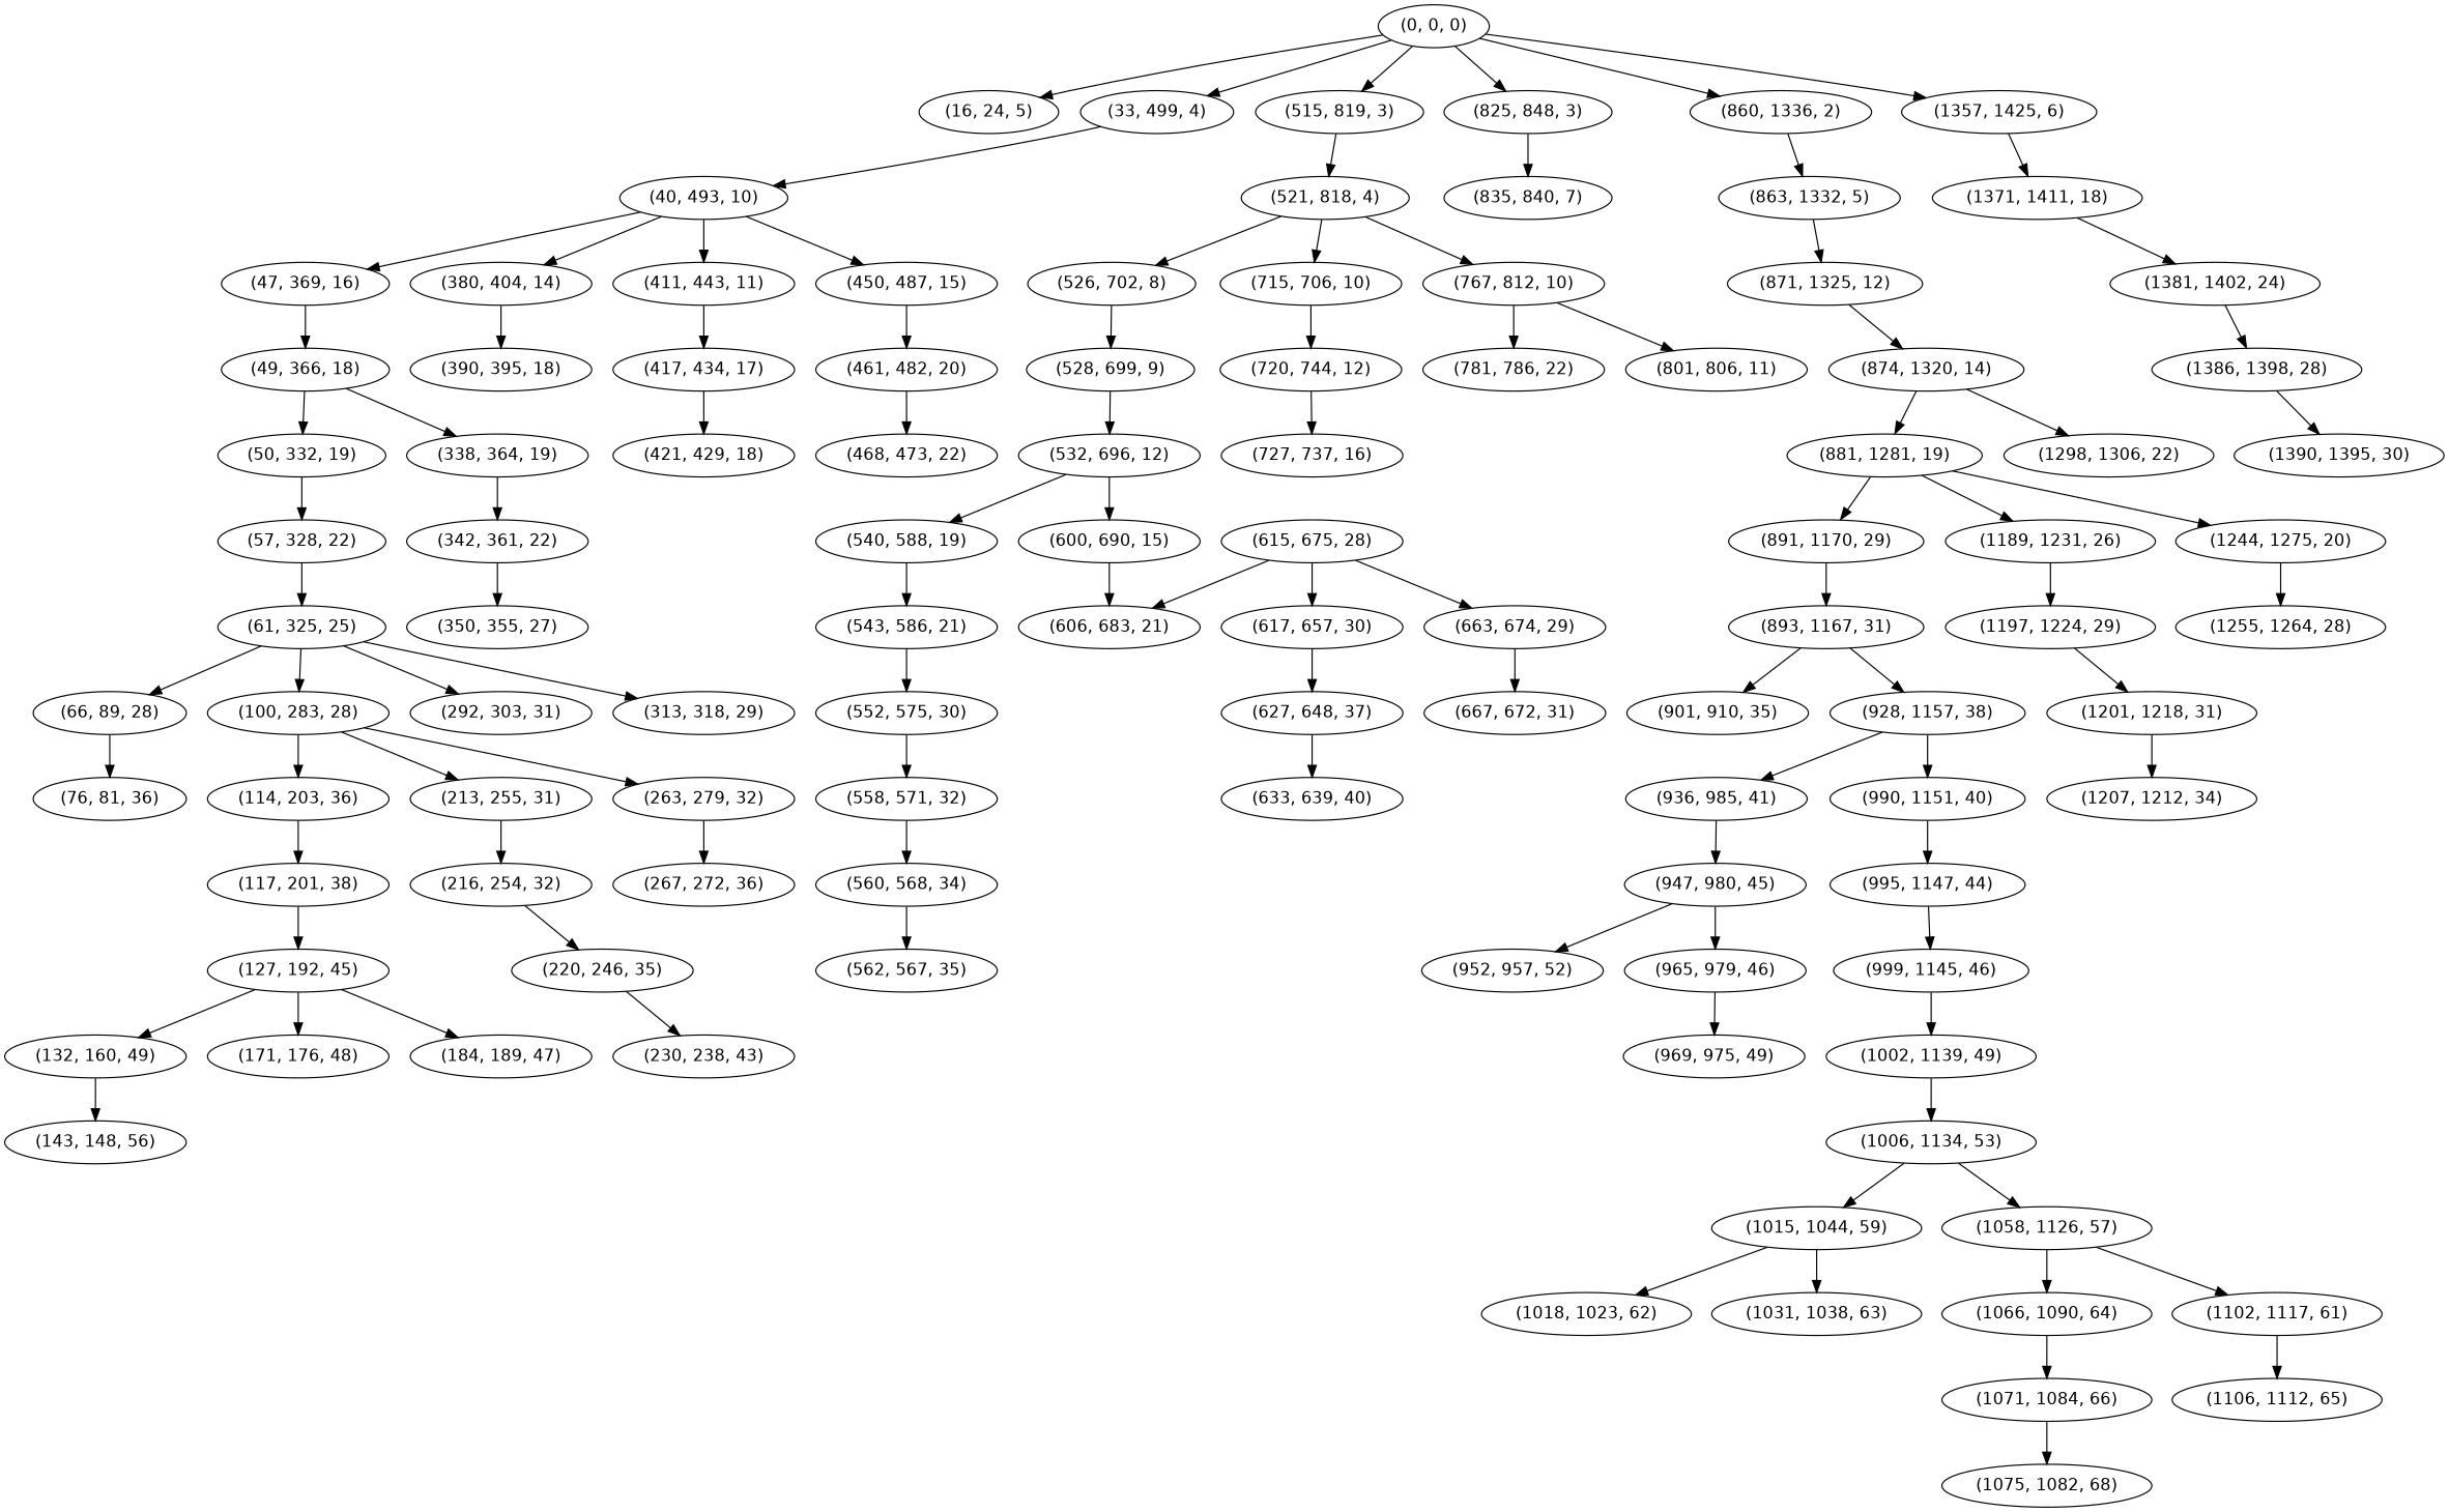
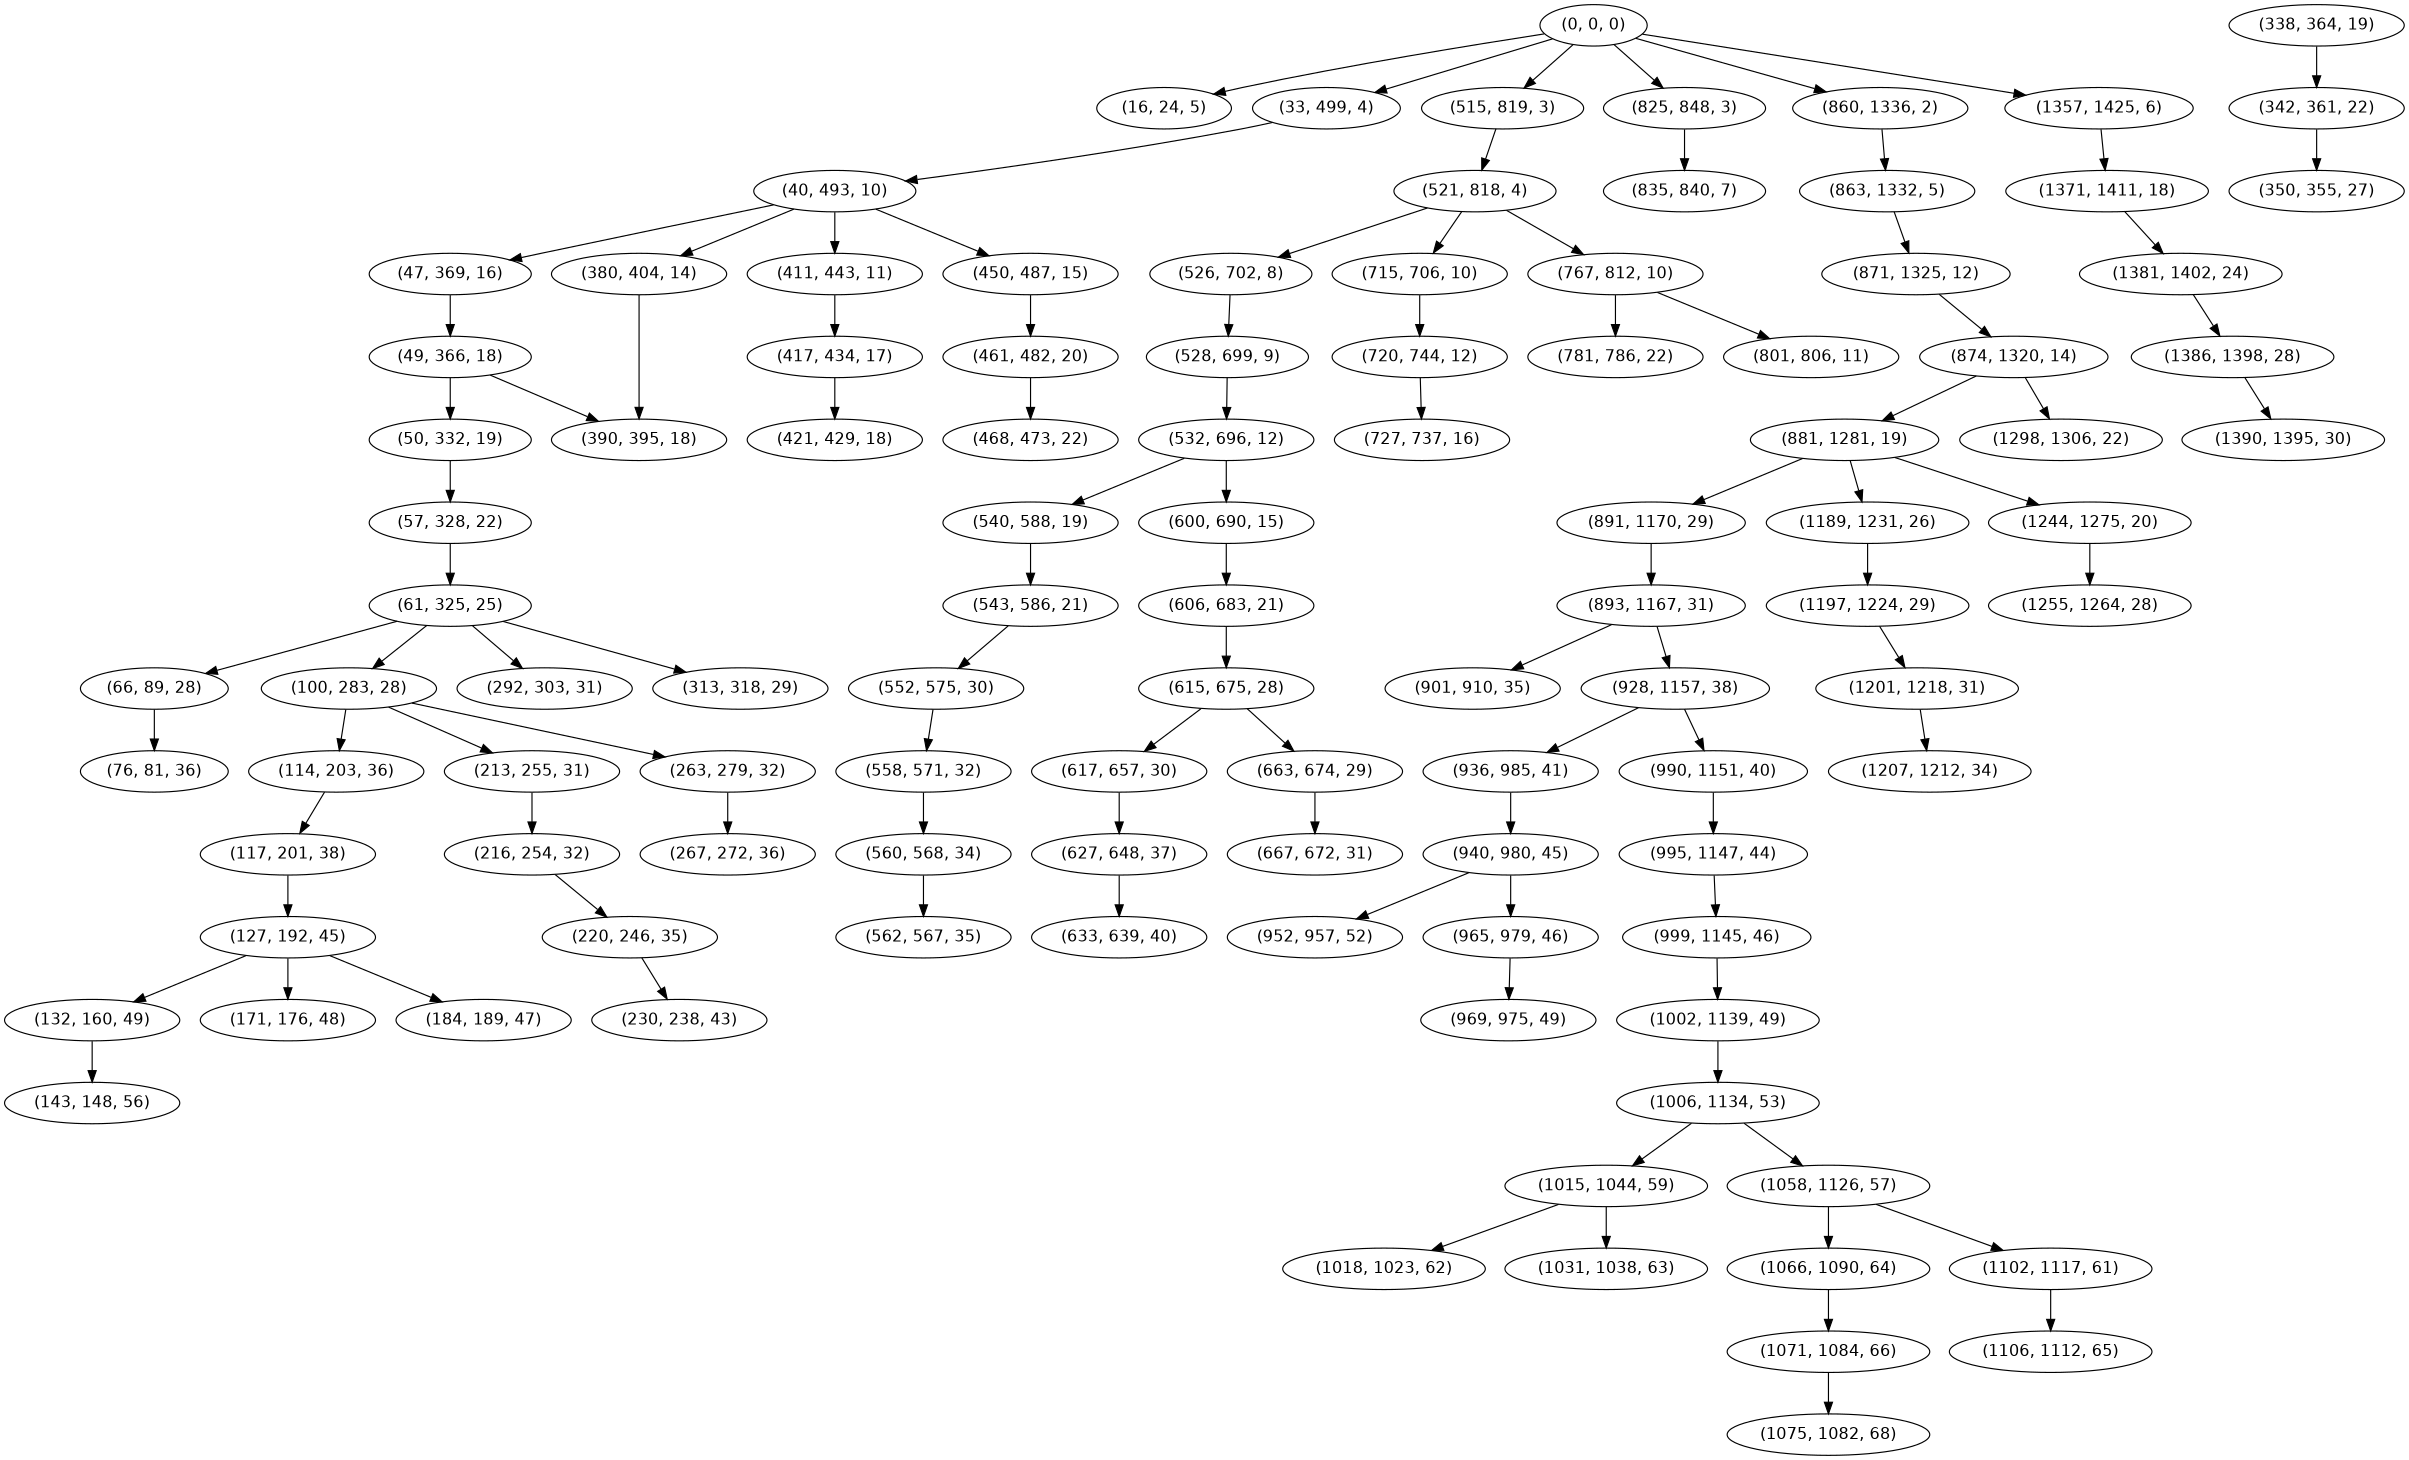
  digraph {
    fontname="DejaVu Sans"
    node [fontname="DejaVu Sans"]
    edge [fontname="DejaVu Sans"]
    "(0, 0, 0)"
    "(16, 24, 5)"
    "(33, 499, 4)"
    "(515, 819, 3)"
    "(825, 848, 3)"
    "(860, 1336, 2)"
    "(1357, 1425, 6)"
    "(40, 493, 10)"
    "(521, 818, 4)"
    "(835, 840, 7)"
    "(863, 1332, 5)"
    "(1371, 1411, 18)"
    "(47, 369, 16)"
    "(380, 404, 14)"
    "(411, 443, 11)"
    "(450, 487, 15)"
    "(49, 366, 18)"
    "(390, 395, 18)"
    "(417, 434, 17)"
    "(461, 482, 20)"
    "(50, 332, 19)"
    "(338, 364, 19)"
    "(57, 328, 22)"
    "(342, 361, 22)"
    "(61, 325, 25)"
    "(66, 89, 28)"
    "(100, 283, 28)"
    "(292, 303, 31)"
    "(313, 318, 29)"
    "(76, 81, 36)"
    "(114, 203, 36)"
    "(213, 255, 31)"
    "(263, 279, 32)"
    "(117, 201, 38)"
    "(216, 254, 32)"
    "(267, 272, 36)"
    "(127, 192, 45)"
    "(132, 160, 49)"
    "(171, 176, 48)"
    "(184, 189, 47)"
    "(143, 148, 56)"
    "(220, 246, 35)"
    "(230, 238, 43)"
    "(350, 355, 27)"
    "(421, 429, 18)"
    "(468, 473, 22)"
    "(526, 702, 8)"
    n48 [label="(715, 706, 10)"]
    "(767, 812, 10)"
    "(528, 699, 9)"
    "(720, 744, 12)"
    "(781, 786, 22)"
    "(801, 806, 11)"
    "(532, 696, 12)"
    "(540, 588, 19)"
    "(600, 690, 15)"
    "(543, 586, 21)"
    "(606, 683, 21)"
    "(552, 575, 30)"
    "(558, 571, 32)"
    "(560, 568, 34)"
    "(562, 567, 35)"
    "(615, 675, 28)"
    "(617, 657, 30)"
    "(663, 674, 29)"
    "(627, 648, 37)"
    "(667, 672, 31)"
    "(633, 639, 40)"
    "(727, 737, 16)"
    "(871, 1325, 12)"
    "(874, 1320, 14)"
    "(881, 1281, 19)"
    "(1298, 1306, 22)"
    "(891, 1170, 29)"
    "(1189, 1231, 26)"
    "(1244, 1275, 20)"
    "(893, 1167, 31)"
    "(1197, 1224, 29)"
    "(1255, 1264, 28)"
    "(901, 910, 35)"
    "(928, 1157, 38)"
    "(936, 985, 41)"
    "(990, 1151, 40)"
-   "(940, 980, 45)" [label="(947, 980, 45)"]
+   "(940, 980, 45)"
    "(995, 1147, 44)"
    "(952, 957, 52)"
    "(965, 979, 46)"
    "(969, 975, 49)"
    "(999, 1145, 46)"
    "(1002, 1139, 49)"
    "(1006, 1134, 53)"
    "(1015, 1044, 59)"
    "(1058, 1126, 57)"
    "(1018, 1023, 62)"
    "(1031, 1038, 63)"
    "(1066, 1090, 64)"
    "(1102, 1117, 61)"
    "(1071, 1084, 66)"
    "(1106, 1112, 65)"
    "(1075, 1082, 68)"
    "(1201, 1218, 31)"
    "(1207, 1212, 34)"
    "(1381, 1402, 24)"
    "(1386, 1398, 28)"
    "(1390, 1395, 30)"
    "(0, 0, 0)" -> "(16, 24, 5)"
    "(0, 0, 0)" -> "(33, 499, 4)"
    "(0, 0, 0)" -> "(515, 819, 3)"
    "(0, 0, 0)" -> "(825, 848, 3)"
    "(0, 0, 0)" -> "(860, 1336, 2)"
    "(0, 0, 0)" -> "(1357, 1425, 6)"
    "(33, 499, 4)" -> "(40, 493, 10)"
    "(515, 819, 3)" -> "(521, 818, 4)"
    "(825, 848, 3)" -> "(835, 840, 7)"
    "(860, 1336, 2)" -> "(863, 1332, 5)"
    "(1357, 1425, 6)" -> "(1371, 1411, 18)"
    "(40, 493, 10)" -> "(47, 369, 16)"
    "(40, 493, 10)" -> "(380, 404, 14)"
    "(40, 493, 10)" -> "(411, 443, 11)"
    "(40, 493, 10)" -> "(450, 487, 15)"
    "(521, 818, 4)" -> "(526, 702, 8)"
    "(521, 818, 4)" -> n48
    "(521, 818, 4)" -> "(767, 812, 10)"
    "(863, 1332, 5)" -> "(871, 1325, 12)"
    "(1371, 1411, 18)" -> "(1381, 1402, 24)"
    "(47, 369, 16)" -> "(49, 366, 18)"
    "(380, 404, 14)" -> "(390, 395, 18)"
    "(411, 443, 11)" -> "(417, 434, 17)"
    "(450, 487, 15)" -> "(461, 482, 20)"
    "(49, 366, 18)" -> "(50, 332, 19)"
-   "(49, 366, 18)" -> "(338, 364, 19)"
+   "(49, 366, 18)" -> "(390, 395, 18)"
    "(417, 434, 17)" -> "(421, 429, 18)"
    "(461, 482, 20)" -> "(468, 473, 22)"
    "(50, 332, 19)" -> "(57, 328, 22)"
    "(338, 364, 19)" -> "(342, 361, 22)"
    "(57, 328, 22)" -> "(61, 325, 25)"
    "(342, 361, 22)" -> "(350, 355, 27)"
    "(61, 325, 25)" -> "(66, 89, 28)"
    "(61, 325, 25)" -> "(100, 283, 28)"
    "(61, 325, 25)" -> "(292, 303, 31)"
    "(61, 325, 25)" -> "(313, 318, 29)"
    "(66, 89, 28)" -> "(76, 81, 36)"
    "(100, 283, 28)" -> "(114, 203, 36)"
    "(100, 283, 28)" -> "(213, 255, 31)"
    "(100, 283, 28)" -> "(263, 279, 32)"
    "(114, 203, 36)" -> "(117, 201, 38)"
    "(213, 255, 31)" -> "(216, 254, 32)"
    "(263, 279, 32)" -> "(267, 272, 36)"
    "(117, 201, 38)" -> "(127, 192, 45)"
    "(216, 254, 32)" -> "(220, 246, 35)"
    "(127, 192, 45)" -> "(132, 160, 49)"
    "(127, 192, 45)" -> "(171, 176, 48)"
    "(127, 192, 45)" -> "(184, 189, 47)"
    "(132, 160, 49)" -> "(143, 148, 56)"
    "(220, 246, 35)" -> "(230, 238, 43)"
    "(526, 702, 8)" -> "(528, 699, 9)"
    n48 -> "(720, 744, 12)"
    "(767, 812, 10)" -> "(781, 786, 22)"
    "(767, 812, 10)" -> "(801, 806, 11)"
    "(528, 699, 9)" -> "(532, 696, 12)"
    "(720, 744, 12)" -> "(727, 737, 16)"
    "(532, 696, 12)" -> "(540, 588, 19)"
    "(532, 696, 12)" -> "(600, 690, 15)"
    "(540, 588, 19)" -> "(543, 586, 21)"
    "(600, 690, 15)" -> "(606, 683, 21)"
    "(543, 586, 21)" -> "(552, 575, 30)"
-   "(615, 675, 28)" -> "(606, 683, 21)"
+   "(606, 683, 21)" -> "(615, 675, 28)"
    "(552, 575, 30)" -> "(558, 571, 32)"
    "(558, 571, 32)" -> "(560, 568, 34)"
    "(560, 568, 34)" -> "(562, 567, 35)"
    "(615, 675, 28)" -> "(617, 657, 30)"
    "(615, 675, 28)" -> "(663, 674, 29)"
    "(617, 657, 30)" -> "(627, 648, 37)"
    "(663, 674, 29)" -> "(667, 672, 31)"
    "(627, 648, 37)" -> "(633, 639, 40)"
    "(871, 1325, 12)" -> "(874, 1320, 14)"
    "(874, 1320, 14)" -> "(881, 1281, 19)"
    "(874, 1320, 14)" -> "(1298, 1306, 22)"
    "(881, 1281, 19)" -> "(891, 1170, 29)"
    "(881, 1281, 19)" -> "(1189, 1231, 26)"
    "(881, 1281, 19)" -> "(1244, 1275, 20)"
    "(891, 1170, 29)" -> "(893, 1167, 31)"
    "(1189, 1231, 26)" -> "(1197, 1224, 29)"
    "(1244, 1275, 20)" -> "(1255, 1264, 28)"
    "(893, 1167, 31)" -> "(901, 910, 35)"
    "(893, 1167, 31)" -> "(928, 1157, 38)"
    "(1197, 1224, 29)" -> "(1201, 1218, 31)"
    "(928, 1157, 38)" -> "(936, 985, 41)"
    "(928, 1157, 38)" -> "(990, 1151, 40)"
    "(936, 985, 41)" -> "(940, 980, 45)"
    "(990, 1151, 40)" -> "(995, 1147, 44)"
    "(940, 980, 45)" -> "(952, 957, 52)"
    "(940, 980, 45)" -> "(965, 979, 46)"
    "(995, 1147, 44)" -> "(999, 1145, 46)"
    "(965, 979, 46)" -> "(969, 975, 49)"
    "(999, 1145, 46)" -> "(1002, 1139, 49)"
    "(1002, 1139, 49)" -> "(1006, 1134, 53)"
    "(1006, 1134, 53)" -> "(1015, 1044, 59)"
    "(1006, 1134, 53)" -> "(1058, 1126, 57)"
    "(1015, 1044, 59)" -> "(1018, 1023, 62)"
    "(1015, 1044, 59)" -> "(1031, 1038, 63)"
    "(1058, 1126, 57)" -> "(1066, 1090, 64)"
    "(1058, 1126, 57)" -> "(1102, 1117, 61)"
    "(1066, 1090, 64)" -> "(1071, 1084, 66)"
    "(1102, 1117, 61)" -> "(1106, 1112, 65)"
    "(1071, 1084, 66)" -> "(1075, 1082, 68)"
    "(1201, 1218, 31)" -> "(1207, 1212, 34)"
    "(1381, 1402, 24)" -> "(1386, 1398, 28)"
    "(1386, 1398, 28)" -> "(1390, 1395, 30)"
  }
